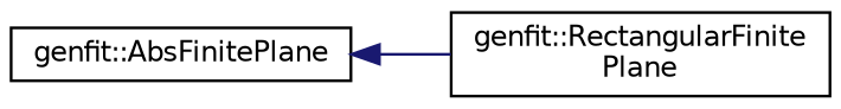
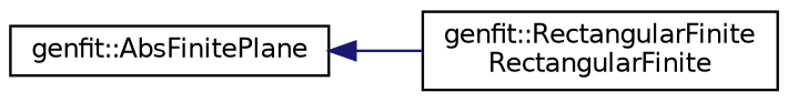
  digraph {
    rankdir=LR
    node [color=black fillcolor=white fontname=Helvetica fontsize=10 shape=record style=filled]
    n1 [height=0.2 label="genfit::AbsFinitePlane" width=0.4]
-   n2 [height=0.2 label="genfit::RectangularFinite\lPlane" width=0.4]
+   n2 [height=0.2 label="genfit::RectangularFinite\lRectangularFinite" width=0.4]
    n1 -> n2 [color=midnightblue dir=back fontname=Helvetica fontsize=10 labelfontname=Helvetica labelfontsize=10 style=solid]
  }
